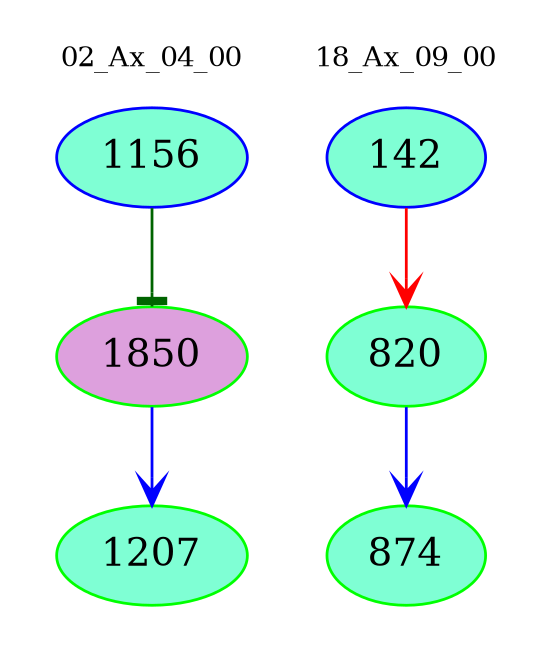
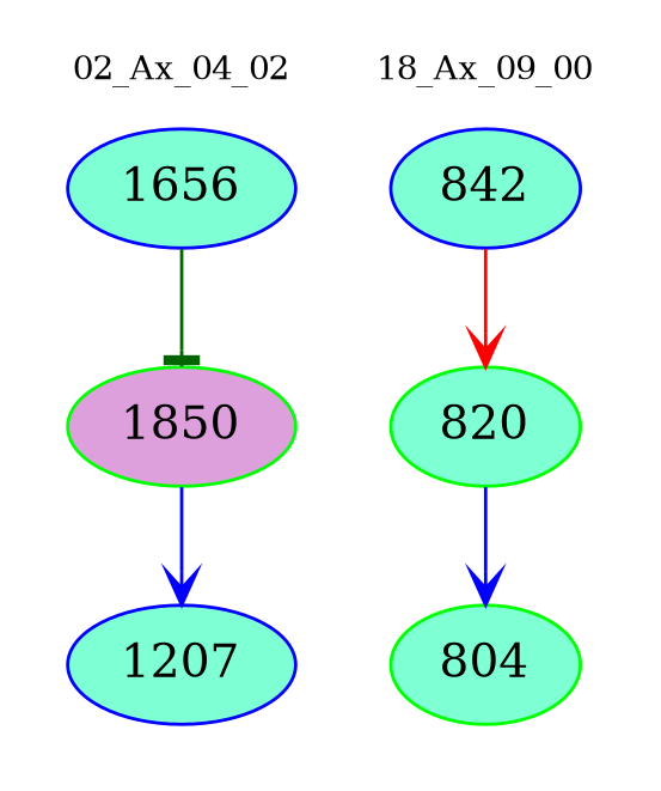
  digraph {
    node [color=green fillcolor=aquamarine style=filled]
    edge [arrowhead=vee color=blue]
-   n1 [color=blue label=1156]
+   n1 [color=blue label=1656]
    n2 [fillcolor=plum label=1850]
-   n3 [label=1207]
-   n4 [color=blue label=142]
+   n3 [color=blue label=1207]
+   n4 [color=blue label=842]
    n5 [label=820]
-   n6 [label=874]
+   n6 [label=804]
    subgraph cluster_1 {
      color=white
      fontsize=10
-     label="02_Ax_04_00"
+     label="02_Ax_04_02"
      n1
      n2
      n3
    }
    subgraph cluster_2 {
      color=white
      fontsize=10
      label="18_Ax_09_00"
      n4
      n5
      n6
    }
    n1 -> n2 [arrowhead=tee color=darkgreen]
    n2 -> n3
    n4 -> n5 [color=red]
    n5 -> n6
  }
